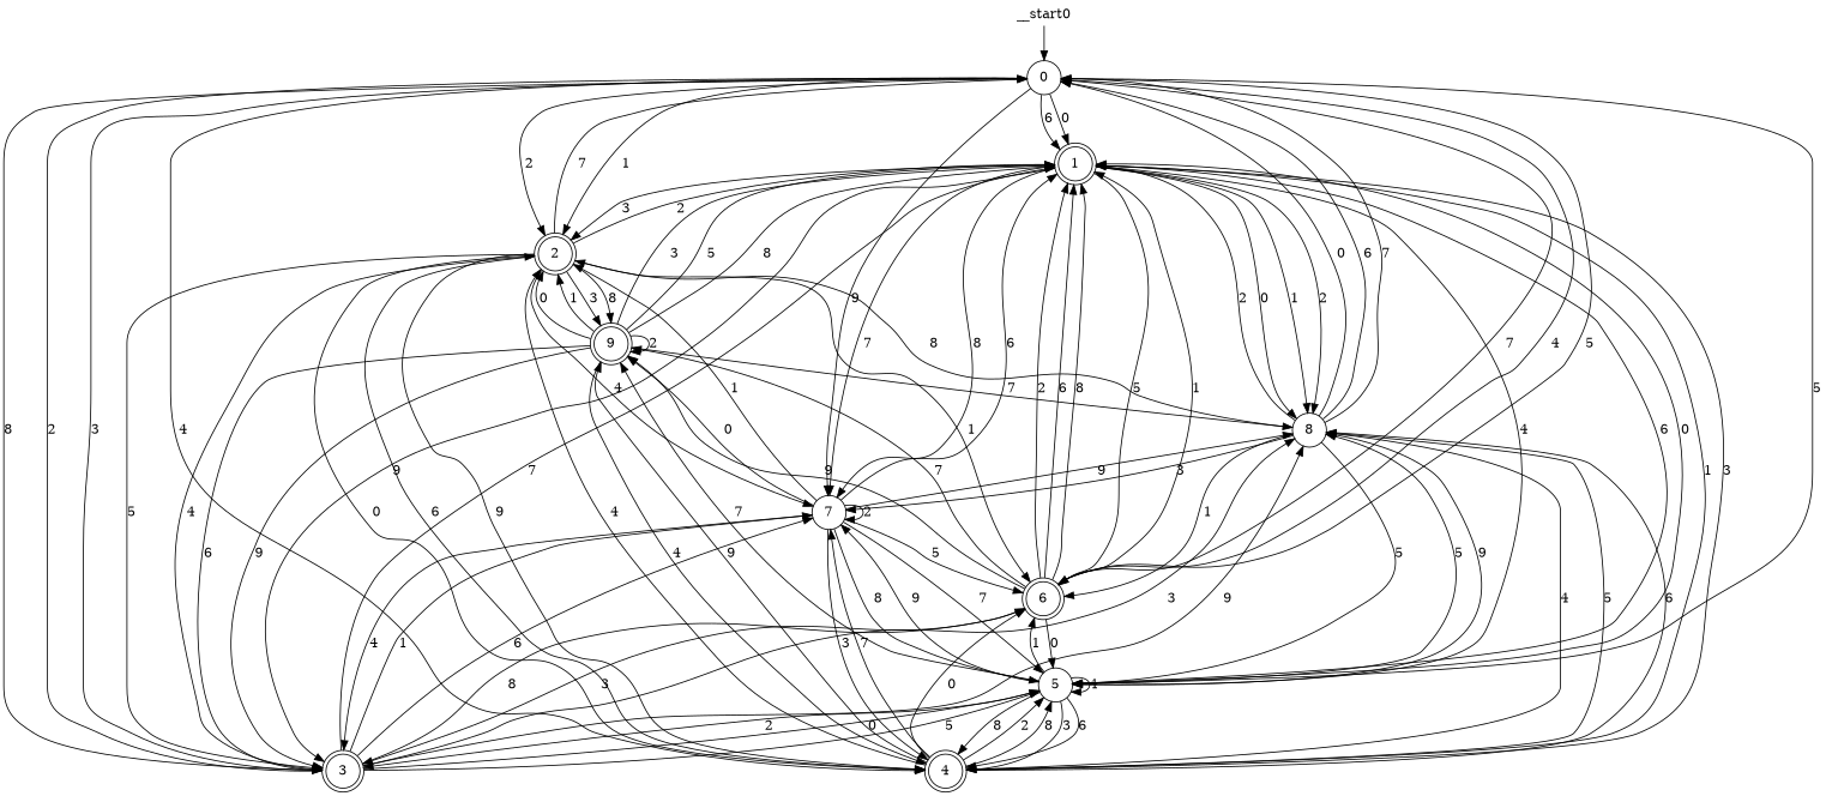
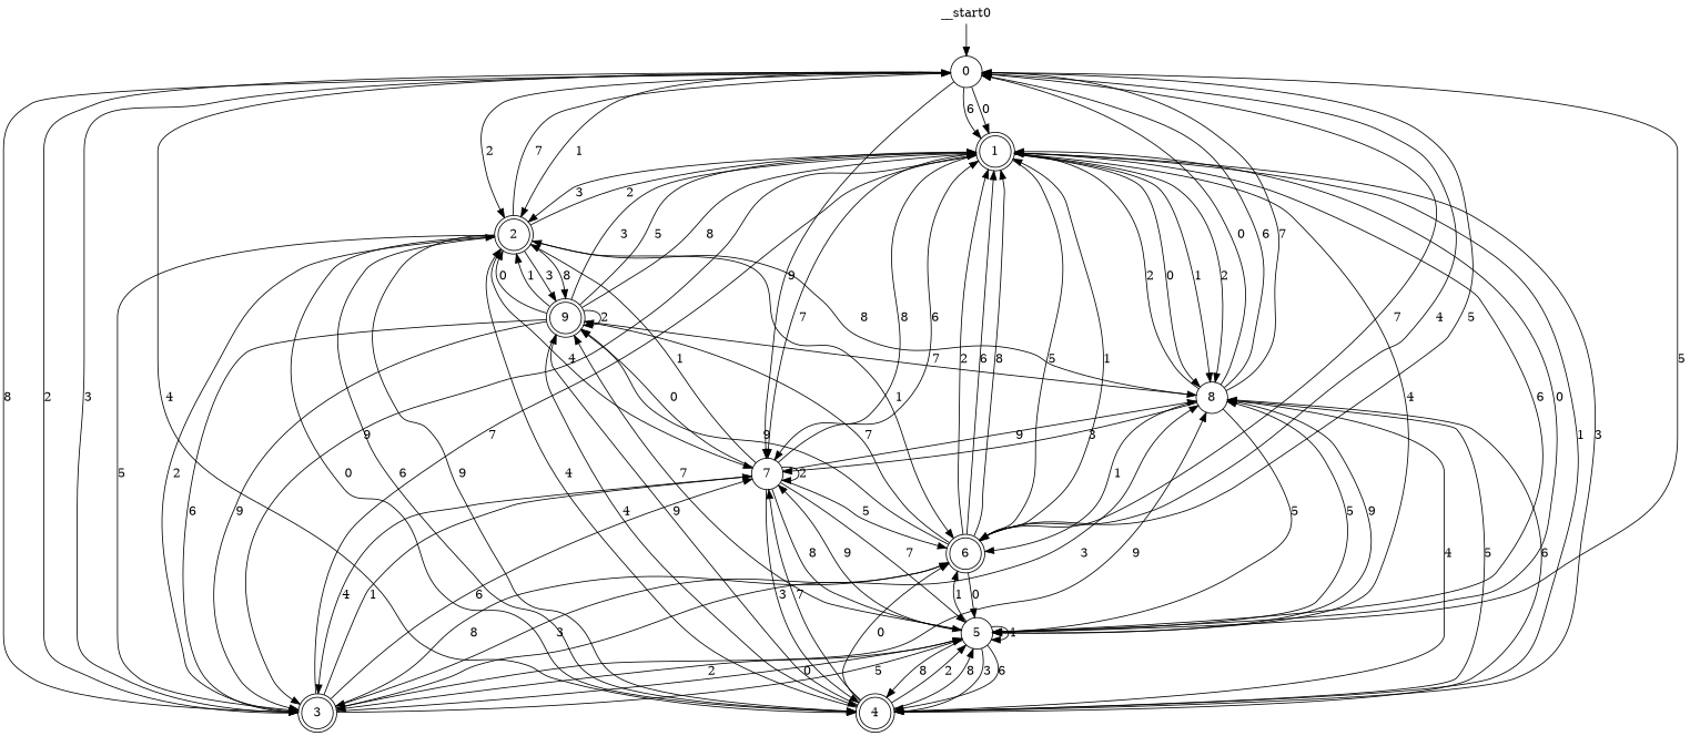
  digraph {
    node [shape=doublecircle]
    n1 [label=0 shape=circle]
    n2 [label=1]
    n3 [label=2]
    n4 [label=3]
    n5 [label=4]
    n6 [label=5 shape=circle]
    n7 [label=6]
    n8 [label=7 shape=circle]
    n9 [label=8 shape=circle]
    n10 [label=9]
    __start0 [height=0 shape=none width=0]
    n1 -> n2 [label=0]
    n1 -> n2 [label=6]
    n1 -> n3 [label=1]
    n1 -> n3 [label=2]
    n1 -> n4 [label=3]
    n1 -> n4 [label=8]
    n1 -> n5 [label=4]
    n1 -> n6 [label=5]
    n1 -> n7 [label=7]
    n1 -> n8 [label=9]
    n2 -> n3 [label=3]
    n2 -> n4 [label=9]
    n2 -> n6 [label=4]
    n2 -> n6 [label=6]
    n2 -> n7 [label=5]
    n2 -> n8 [label=7]
    n2 -> n8 [label=8]
    n2 -> n9 [label=0]
    n2 -> n9 [label=1]
    n2 -> n9 [label=2]
    n3 -> n1 [label=7]
    n3 -> n2 [label=2]
    n3 -> n4 [label=5]
    n3 -> n5 [label=0]
    n3 -> n5 [label=6]
    n3 -> n5 [label=9]
    n3 -> n7 [label=1]
    n3 -> n8 [label=4]
    n3 -> n10 [label=3]
    n3 -> n10 [label=8]
    n4 -> n1 [label=2]
    n4 -> n2 [label=7]
-   n4 -> n3 [label=4]
+   n4 -> n3 [label=2]
    n4 -> n6 [label=0]
    n4 -> n6 [label=5]
    n4 -> n7 [label=8]
    n4 -> n8 [label=1]
    n4 -> n8 [label=6]
    n4 -> n9 [label=3]
    n4 -> n9 [label=9]
    n5 -> n2 [label=1]
    n5 -> n2 [label=3]
    n5 -> n3 [label=4]
    n5 -> n6 [label=2]
    n5 -> n6 [label=8]
    n5 -> n7 [label=0]
    n5 -> n8 [label=7]
    n5 -> n9 [label=5]
    n5 -> n9 [label=6]
    n5 -> n10 [label=9]
    n6 -> n2 [label=0]
    n6 -> n4 [label=2]
    n6 -> n5 [label=3]
    n6 -> n5 [label=6]
    n6 -> n5 [label=8]
    n6 -> n6 [label=4]
    n6 -> n7 [label=1]
    n6 -> n8 [label=9]
    n6 -> n9 [label=5]
    n6 -> n10 [label=7]
    n7 -> n1 [label=4]
    n7 -> n1 [label=5]
    n7 -> n2 [label=1]
    n7 -> n2 [label=2]
    n7 -> n2 [label=6]
    n7 -> n2 [label=8]
    n7 -> n4 [label=3]
    n7 -> n6 [label=0]
    n7 -> n10 [label=7]
    n7 -> n10 [label=9]
    n8 -> n2 [label=6]
    n8 -> n3 [label=1]
    n8 -> n4 [label=4]
    n8 -> n5 [label=3]
    n8 -> n6 [label=7]
    n8 -> n6 [label=8]
    n8 -> n7 [label=5]
    n8 -> n8 [label=2]
    n8 -> n9 [label=9]
    n8 -> n10 [label=0]
    n9 -> n1 [label=0]
    n9 -> n1 [label=6]
    n9 -> n1 [label=7]
    n9 -> n2 [label=2]
    n9 -> n3 [label=8]
    n9 -> n5 [label=4]
    n9 -> n6 [label=5]
    n9 -> n6 [label=9]
    n9 -> n7 [label=1]
    n9 -> n8 [label=3]
    n10 -> n2 [label=3]
    n10 -> n2 [label=5]
    n10 -> n2 [label=8]
    n10 -> n3 [label=0]
    n10 -> n3 [label=1]
    n10 -> n4 [label=6]
    n10 -> n4 [label=9]
    n10 -> n5 [label=4]
    n10 -> n9 [label=7]
    n10 -> n10 [label=2]
    __start0 -> n1
  }
